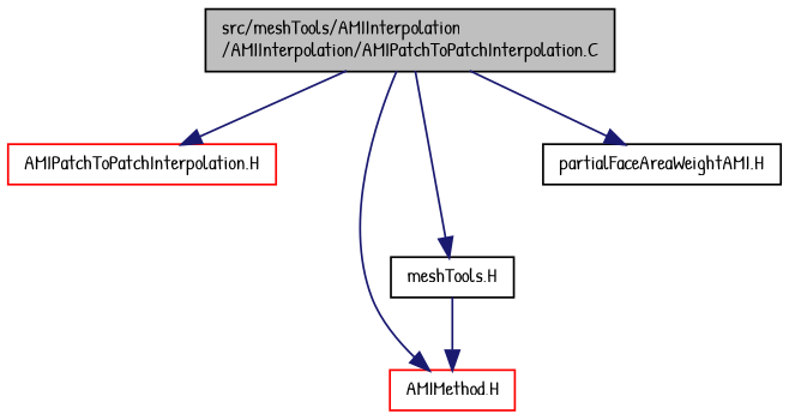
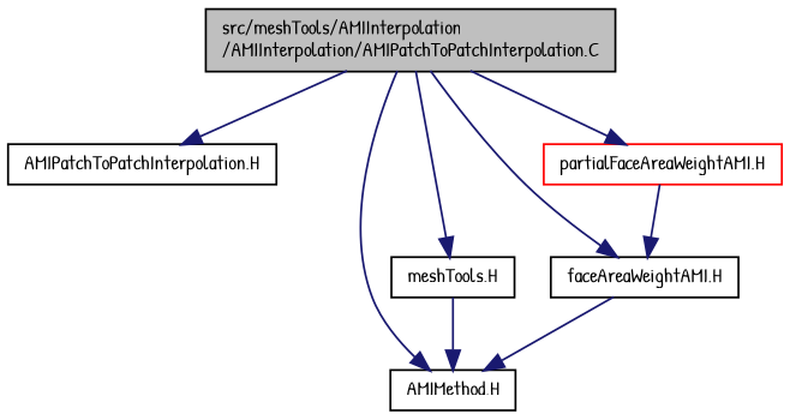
  digraph {
    fontname="Patrick Hand"
    node [color=black fontname="Patrick Hand" fontsize=10 shape=record]
    edge [color=midnightblue fontname="Patrick Hand" fontsize=10 labelfontname=FreeSans labelfontsize=10 style=solid]
    n1 [fillcolor=grey75 fontcolor=black height=0.2 label="src/meshTools/AMIInterpolation\l/AMIInterpolation/AMIPatchToPatchInterpolation.C" style=filled width=0.4]
-   n2 [color=red height=0.2 label="AMIPatchToPatchInterpolation.H" width=0.4]
-   n3 [color=red height=0.2 label="AMIMethod.H" width=0.4]
+   n2 [height=0.2 label="AMIPatchToPatchInterpolation.H" width=0.4]
+   n3 [height=0.2 label="AMIMethod.H" width=0.4]
    n4 [height=0.2 label="meshTools.H" width=0.4]
-   n6 [height=0.2 label="partialFaceAreaWeightAMI.H" width=0.4]
+   n5 [height=0.2 label="faceAreaWeightAMI.H" width=0.4]
+   n6 [color=red height=0.2 label="partialFaceAreaWeightAMI.H" width=0.4]
    n1 -> n2
    n1 -> n3
    n1 -> n4
+   n1 -> n5
    n1 -> n6
    n4 -> n3
+   n5 -> n3
+   n6 -> n5
  }
